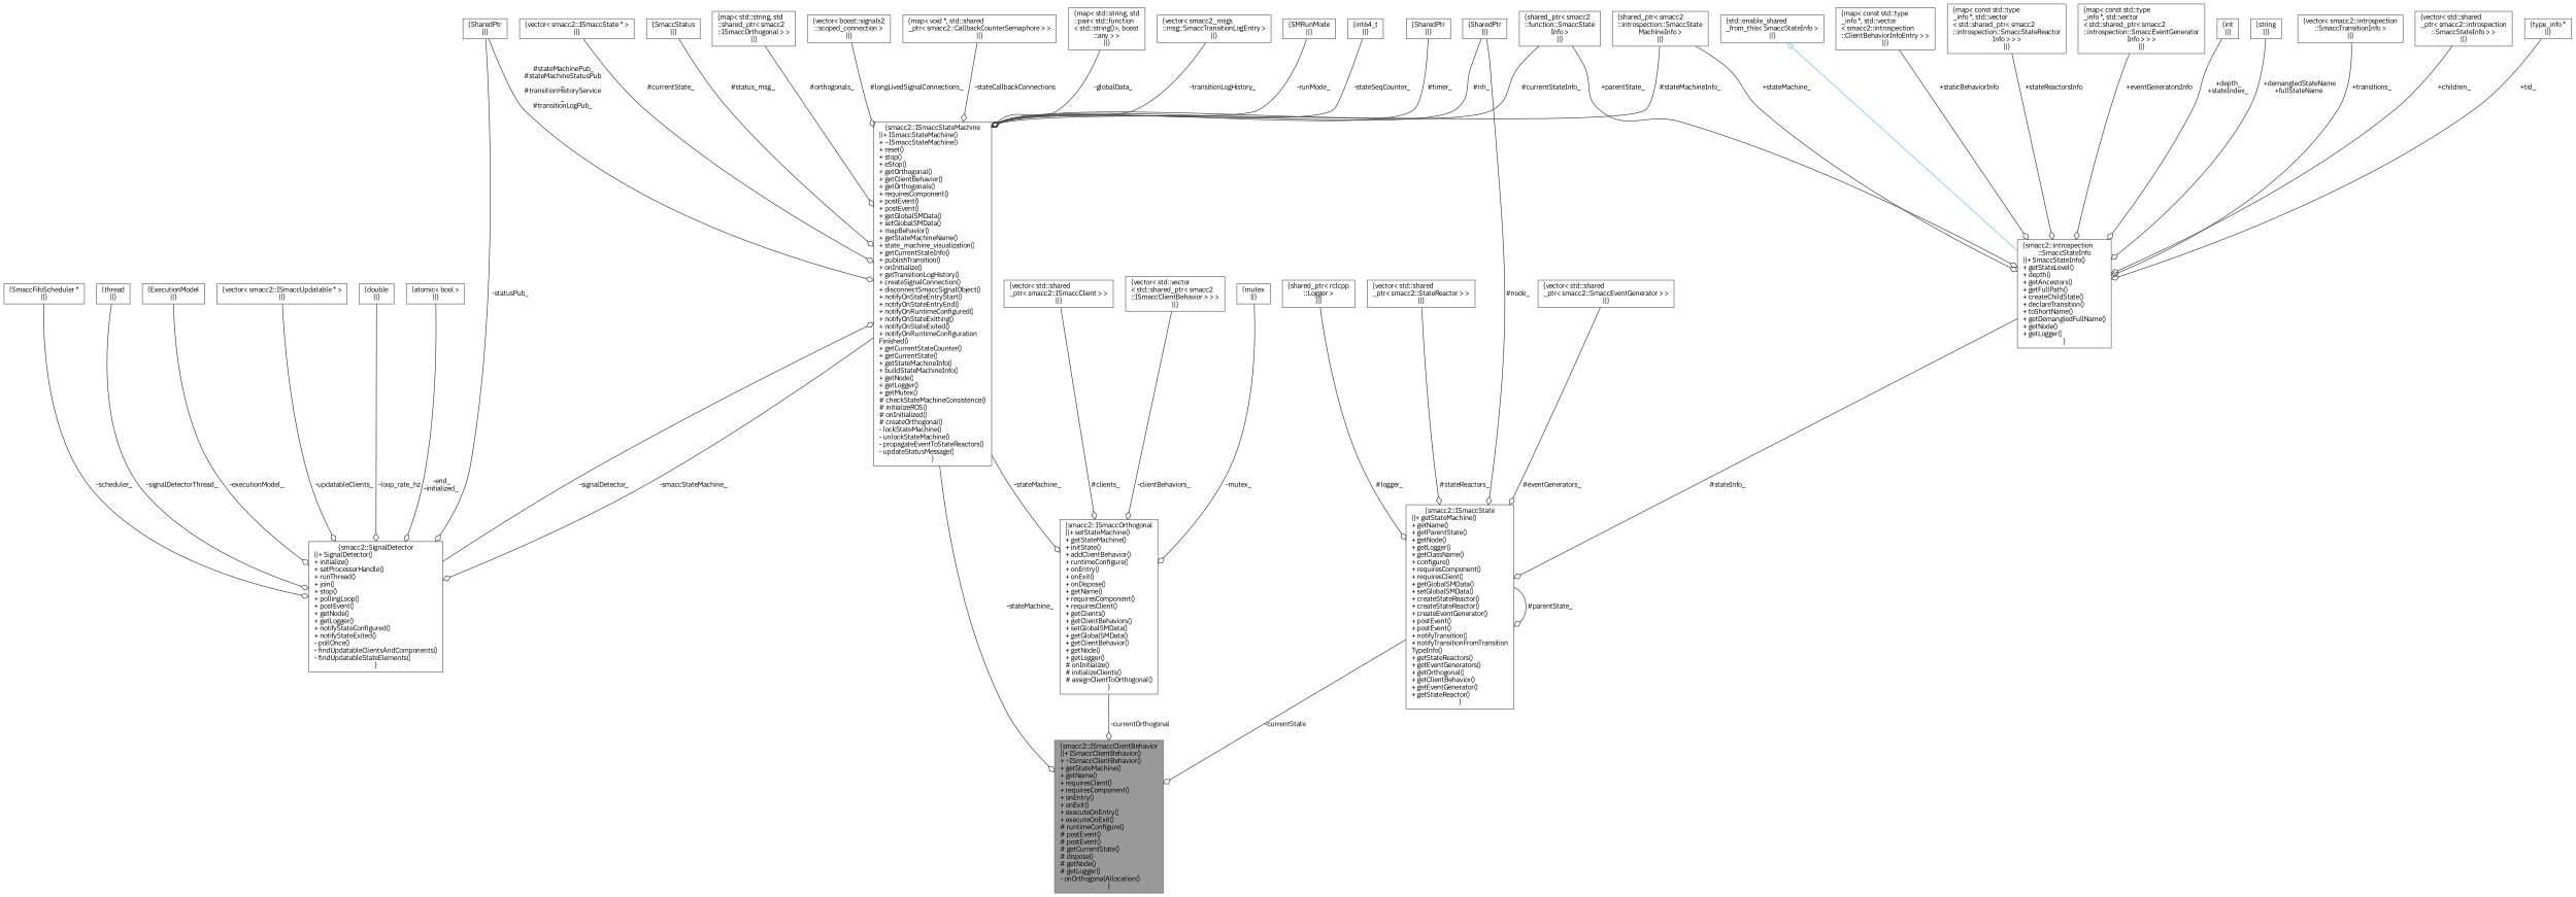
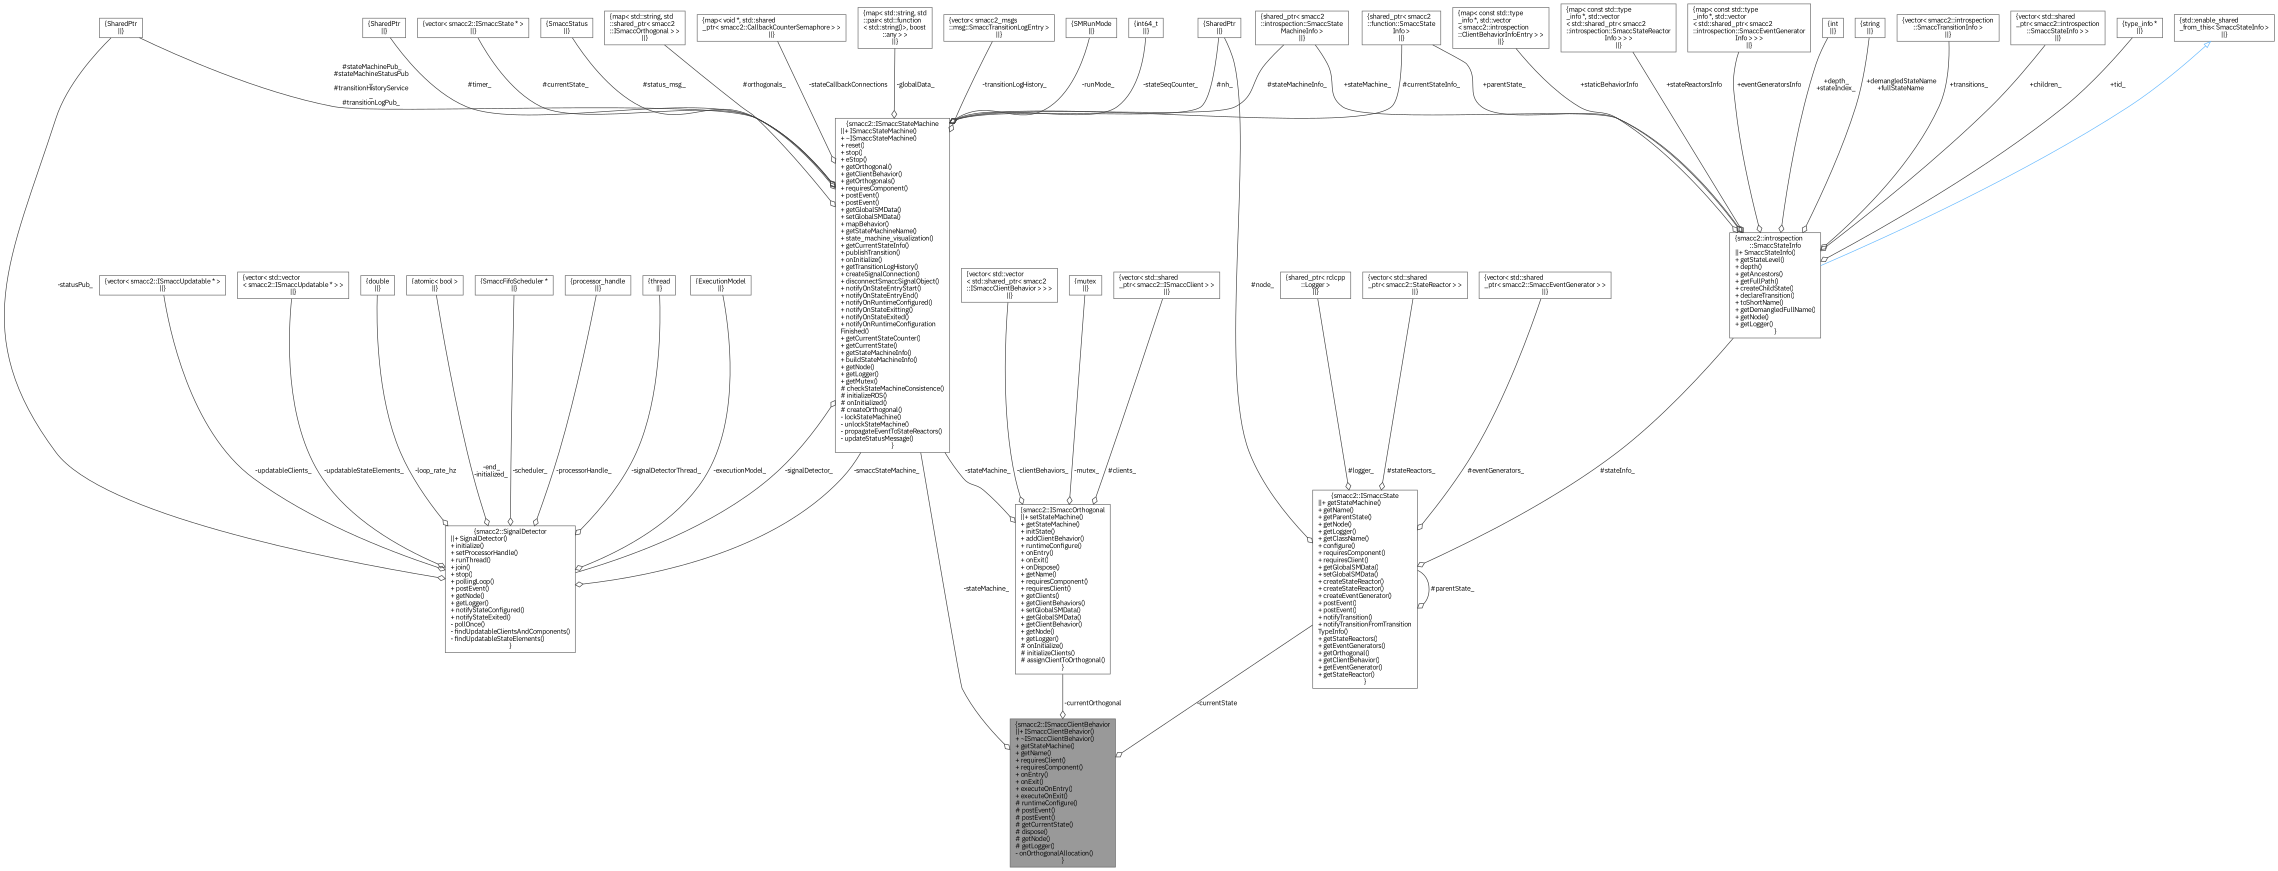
  digraph {
    fontname="IBM Plex Sans"
    node [color=gray40 fillcolor=white fontname="IBM Plex Sans" fontsize=10 shape=box style=filled]
    edge [arrowhead=odiamond color=grey25 fontname="IBM Plex Sans" fontsize=10 labelfontname=Helvetica labelfontsize=10 style=solid]
    n1 [fillcolor=grey60 fontcolor=black height=0.2 label="{smacc2::ISmaccClientBehavior\n||+ ISmaccClientBehavior()\l+ ~ISmaccClientBehavior()\l+ getStateMachine()\l+ getName()\l+ requiresClient()\l+ requiresComponent()\l+ onEntry()\l+ onExit()\l+ executeOnEntry()\l+ executeOnExit()\l# runtimeConfigure()\l# postEvent()\l# postEvent()\l# getCurrentState()\l# dispose()\l# getNode()\l# getLogger()\l- onOrthogonalAllocation()\l}" width=0.4]
    n2 [height=0.2 label="{smacc2::ISmaccStateMachine\n||+ ISmaccStateMachine()\l+ ~ISmaccStateMachine()\l+ reset()\l+ stop()\l+ eStop()\l+ getOrthogonal()\l+ getClientBehavior()\l+ getOrthogonals()\l+ requiresComponent()\l+ postEvent()\l+ postEvent()\l+ getGlobalSMData()\l+ setGlobalSMData()\l+ mapBehavior()\l+ getStateMachineName()\l+ state_machine_visualization()\l+ getCurrentStateInfo()\l+ publishTransition()\l+ onInitialize()\l+ getTransitionLogHistory()\l+ createSignalConnection()\l+ disconnectSmaccSignalObject()\l+ notifyOnStateEntryStart()\l+ notifyOnStateEntryEnd()\l+ notifyOnRuntimeConfigured()\l+ notifyOnStateExitting()\l+ notifyOnStateExited()\l+ notifyOnRuntimeConfiguration\lFinished()\l+ getCurrentStateCounter()\l+ getCurrentState()\l+ getStateMachineInfo()\l+ buildStateMachineInfo()\l+ getNode()\l+ getLogger()\l+ getMutex()\l# checkStateMachineConsistence()\l# initializeROS()\l# onInitialized()\l# createOrthogonal()\l- lockStateMachine()\l- unlockStateMachine()\l- propagateEventToStateReactors()\l- updateStatusMessage()\l}" width=0.4]
    n3 [height=0.2 label="{smacc2::SignalDetector\n||+ SignalDetector()\l+ initialize()\l+ setProcessorHandle()\l+ runThread()\l+ join()\l+ stop()\l+ pollingLoop()\l+ postEvent()\l+ getNode()\l+ getLogger()\l+ notifyStateConfigured()\l+ notifyStateExited()\l- pollOnce()\l- findUpdatableClientsAndComponents()\l- findUpdatableStateElements()\l}" width=0.4]
    n4 [height=0.2 label="{smacc2::ISmaccOrthogonal\n||+ setStateMachine()\l+ getStateMachine()\l+ initState()\l+ addClientBehavior()\l+ runtimeConfigure()\l+ onEntry()\l+ onExit()\l+ onDispose()\l+ getName()\l+ requiresComponent()\l+ requiresClient()\l+ getClients()\l+ getClientBehaviors()\l+ setGlobalSMData()\l+ getGlobalSMData()\l+ getClientBehavior()\l+ getNode()\l+ getLogger()\l# onInitialize()\l# initializeClients()\l# assignClientToOrthogonal()\l}" width=0.4]
    n5 [height=0.2 label="{SharedPtr\n||}" width=0.4]
    n6 [height=0.2 label="{smacc2::ISmaccState\n||+ getStateMachine()\l+ getName()\l+ getParentState()\l+ getNode()\l+ getLogger()\l+ getClassName()\l+ configure()\l+ requiresComponent()\l+ requiresClient()\l+ getGlobalSMData()\l+ setGlobalSMData()\l+ createStateReactor()\l+ createStateReactor()\l+ createEventGenerator()\l+ postEvent()\l+ postEvent()\l+ notifyTransition()\l+ notifyTransitionFromTransition\lTypeInfo()\l+ getStateReactors()\l+ getEventGenerators()\l+ getOrthogonal()\l+ getClientBehavior()\l+ getEventGenerator()\l+ getStateReactor()\l}" width=0.4]
    n7 [height=0.2 label="{SharedPtr\n||}" width=0.4]
    n8 [height=0.2 label="{SharedPtr\n||}" width=0.4]
    n9 [height=0.2 label="{vector\< smacc2::ISmaccState * \>\n||}" width=0.4]
    n10 [height=0.2 label="{shared_ptr\< smacc2\l::function::SmaccState\lInfo \>\n||}" width=0.4]
    n11 [height=0.2 label="{smacc2::introspection\l::SmaccStateInfo\n||+ SmaccStateInfo()\l+ getStateLevel()\l+ depth()\l+ getAncestors()\l+ getFullPath()\l+ createChildState()\l+ declareTransition()\l+ toShortName()\l+ getDemangledFullName()\l+ getNode()\l+ getLogger()\l}" width=0.4]
    n12 [height=0.2 label="{SmaccStatus\n||}" width=0.4]
    n13 [height=0.2 label="{map\< std::string, std\l::shared_ptr\< smacc2\l::ISmaccOrthogonal \> \>\n||}" width=0.4]
-   n14 [height=0.2 label="{vector\< boost::signals2\l::scoped_connection \>\n||}" width=0.4]
    n15 [height=0.2 label="{shared_ptr\< smacc2\l::introspection::SmaccState\lMachineInfo \>\n||}" width=0.4]
    n16 [height=0.2 label="{map\< void *, std::shared\l_ptr\< smacc2::CallbackCounterSemaphore \> \>\n||}" width=0.4]
    n17 [height=0.2 label="{map\< std::string, std\l::pair\< std::function\l\< std::string()\>, boost\l::any \> \>\n||}" width=0.4]
    n18 [height=0.2 label="{vector\< smacc2_msgs\l::msg::SmaccTransitionLogEntry \>\n||}" width=0.4]
    n19 [height=0.2 label="{SMRunMode\n||}" width=0.4]
    n20 [height=0.2 label="{vector\< smacc2::ISmaccUpdatable * \>\n||}" width=0.4]
+   n21 [height=0.2 label="{vector\< std::vector\l\< smacc2::ISmaccUpdatable * \> \>\n||}" width=0.4]
    n22 [height=0.2 label="{double\n||}" width=0.4]
    n23 [height=0.2 label="{atomic\< bool \>\n||}" width=0.4]
    n24 [height=0.2 label="{SmaccFifoScheduler *\n||}" width=0.4]
+   n25 [height=0.2 label="{processor_handle\n||}" width=0.4]
    n26 [height=0.2 label="{thread\n||}" width=0.4]
    n27 [height=0.2 label="{ExecutionModel\n||}" width=0.4]
    n28 [height=0.2 label="{int64_t\n||}" width=0.4]
    n29 [height=0.2 label="{shared_ptr\< rclcpp\l::Logger \>\n||}" width=0.4]
    n30 [height=0.2 label="{vector\< std::shared\l_ptr\< smacc2::StateReactor \> \>\n||}" width=0.4]
    n31 [height=0.2 label="{vector\< std::shared\l_ptr\< smacc2::SmaccEventGenerator \> \>\n||}" width=0.4]
    n32 [height=0.2 label="{std::enable_shared\l_from_this\< SmaccStateInfo \>\n||}" width=0.4]
    n33 [height=0.2 label="{map\< const std::type\l_info *, std::vector\l\< smacc2::introspection\l::ClientBehaviorInfoEntry \> \>\n||}" width=0.4]
    n34 [height=0.2 label="{map\< const std::type\l_info *, std::vector\l\< std::shared_ptr\< smacc2\l::introspection::SmaccStateReactor\lInfo \> \> \>\n||}" width=0.4]
    n35 [height=0.2 label="{map\< const std::type\l_info *, std::vector\l\< std::shared_ptr\< smacc2\l::introspection::SmaccEventGenerator\lInfo \> \> \>\n||}" width=0.4]
    n36 [height=0.2 label="{int\n||}" width=0.4]
    n37 [height=0.2 label="{string\n||}" width=0.4]
    n38 [height=0.2 label="{vector\< smacc2::introspection\l::SmaccTransitionInfo \>\n||}" width=0.4]
    n39 [height=0.2 label="{vector\< std::shared\l_ptr\< smacc2::introspection\l::SmaccStateInfo \> \>\n||}" width=0.4]
    n40 [height=0.2 label="{type_info *\n||}" width=0.4]
    n41 [height=0.2 label="{vector\< std::shared\l_ptr\< smacc2::ISmaccClient \> \>\n||}" width=0.4]
    n42 [height=0.2 label="{vector\< std::vector\l\< std::shared_ptr\< smacc2\l::ISmaccClientBehavior \> \> \>\n||}" width=0.4]
    n43 [height=0.2 label="{mutex\n||}" width=0.4]
    n2 -> n1 [label=" -stateMachine_"]
    n2 -> n3 [label=" -smaccStateMachine_"]
    n2 -> n4 [label=" -stateMachine_"]
    n3 -> n2 [label=" -signalDetector_"]
    n4 -> n1 [label=" -currentOrthogonal"]
    n5 -> n2 [label=" #nh_"]
    n5 -> n6 [label=" #node_"]
    n6 -> n1 [label=" -currentState"]
    n6 -> n6 [label=" #parentState_"]
    n7 -> n2 [label=" #timer_"]
    n8 -> n2 [label=" #stateMachinePub_\n#stateMachineStatusPub\l_\n#transitionHistoryService\l_\n#transitionLogPub_"]
    n8 -> n3 [label=" -statusPub_"]
    n9 -> n2 [label=" #currentState_"]
    n10 -> n2 [label=" #currentStateInfo_"]
    n10 -> n11 [label=" +parentState_"]
    n11 -> n6 [label=" #stateInfo_"]
    n12 -> n2 [label=" #status_msg_"]
    n13 -> n2 [label=" #orthogonals_"]
-   n14 -> n2 [label=" #longLivedSignalConnections_"]
    n15 -> n2 [label=" #stateMachineInfo_"]
    n15 -> n11 [label=" +stateMachine_"]
    n16 -> n2 [label=" -stateCallbackConnections"]
    n17 -> n2 [label=" -globalData_"]
    n18 -> n2 [label=" -transitionLogHistory_"]
    n19 -> n2 [label=" -runMode_"]
    n20 -> n3 [label=" -updatableClients_"]
+   n21 -> n3 [label=" -updatableStateElements_"]
    n22 -> n3 [label=" -loop_rate_hz"]
    n23 -> n3 [label=" -end_\n-initialized_"]
    n24 -> n3 [label=" -scheduler_"]
+   n25 -> n3 [label=" -processorHandle_"]
    n26 -> n3 [label=" -signalDetectorThread_"]
    n27 -> n3 [label=" -executionModel_"]
    n28 -> n2 [label=" -stateSeqCounter_"]
    n29 -> n6 [label=" #logger_"]
    n30 -> n6 [label=" #stateReactors_"]
    n31 -> n6 [label=" #eventGenerators_"]
    n32 -> n11 [arrowtail=onormal color=steelblue1 dir=back arrowhead=""]
    n33 -> n11 [label=" +staticBehaviorInfo"]
    n34 -> n11 [label=" +stateReactorsInfo"]
    n35 -> n11 [label=" +eventGeneratorsInfo"]
    n36 -> n11 [label=" +depth_\n+stateIndex_"]
    n37 -> n11 [label=" +demangledStateName\n+fullStateName"]
    n38 -> n11 [label=" +transitions_"]
    n39 -> n11 [label=" +children_"]
    n40 -> n11 [label=" +tid_"]
    n41 -> n4 [label=" #clients_"]
    n42 -> n4 [label=" -clientBehaviors_"]
    n43 -> n4 [label=" -mutex_"]
  }
